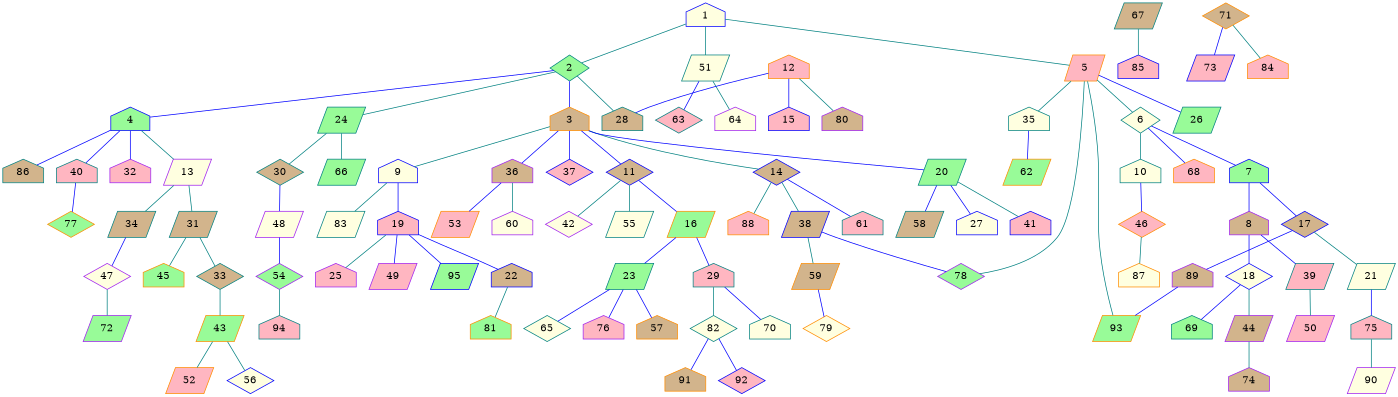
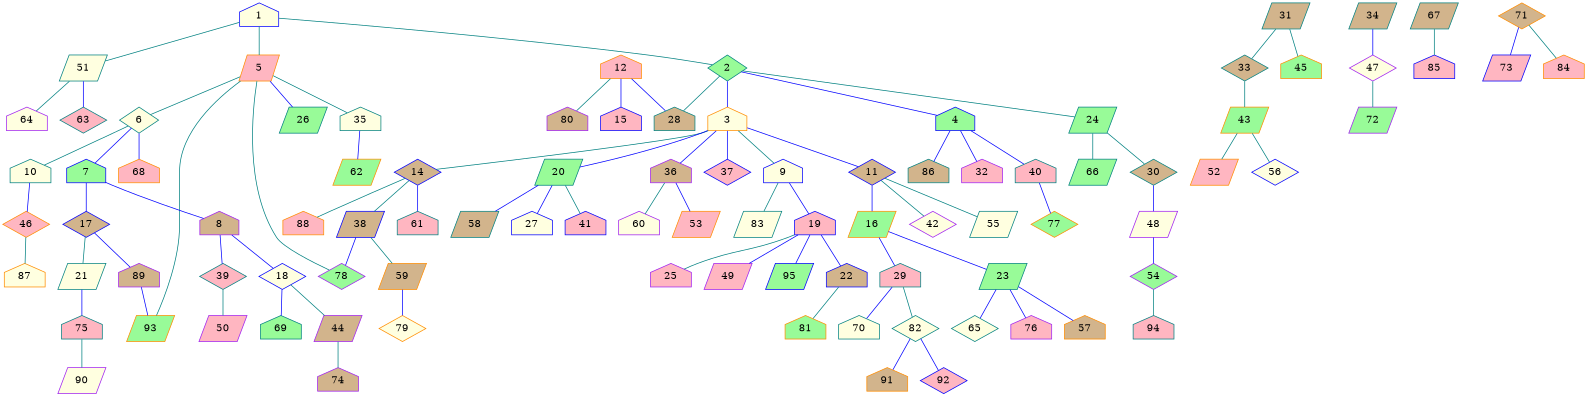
  graph {
    node [color=teal fillcolor=lightpink shape=house style=filled]
    edge [color=blue]
    1 [color=blue fillcolor=lightyellow]
    2 [fillcolor=palegreen shape=diamond]
    5 [color=darkorange shape=parallelogram]
    51 [fillcolor=lightyellow shape=parallelogram]
-   3 [color=darkorange fillcolor=tan]
+   3 [color=darkorange fillcolor=lightyellow]
    4 [color=blue fillcolor=palegreen]
    24 [fillcolor=palegreen shape=parallelogram]
    28 [fillcolor=tan]
    6 [fillcolor=lightyellow shape=diamond]
    26 [fillcolor=palegreen shape=parallelogram]
    35 [fillcolor=lightyellow]
    78 [color=purple fillcolor=palegreen shape=diamond]
    93 [color=darkorange fillcolor=palegreen shape=parallelogram]
    63 [shape=diamond]
    64 [color=purple fillcolor=lightyellow]
    9 [color=blue fillcolor=lightyellow]
    11 [color=blue fillcolor=tan shape=diamond]
    14 [color=blue fillcolor=tan shape=diamond]
    20 [fillcolor=palegreen shape=parallelogram]
    36 [color=purple fillcolor=tan]
    37 [color=blue shape=diamond]
-   13 [color=purple fillcolor=lightyellow shape=parallelogram]
    32 [color=purple]
    40
    86 [fillcolor=tan]
    12 [color=darkorange]
    15 [color=blue]
    80 [color=purple fillcolor=tan]
    30 [fillcolor=tan shape=diamond]
    66 [fillcolor=palegreen shape=parallelogram]
    19 [color=blue]
    83 [fillcolor=lightyellow shape=parallelogram]
    16 [color=darkorange fillcolor=palegreen shape=parallelogram]
    42 [color=purple fillcolor=lightyellow shape=diamond]
    55 [fillcolor=lightyellow shape=parallelogram]
    38 [color=blue fillcolor=tan shape=parallelogram]
    61
    88 [color=darkorange]
    27 [color=blue fillcolor=lightyellow]
    41 [color=blue]
    58 [fillcolor=tan shape=parallelogram]
    53 [color=darkorange shape=parallelogram]
    60 [color=purple fillcolor=lightyellow]
    31 [fillcolor=tan shape=parallelogram]
    34 [fillcolor=tan shape=parallelogram]
    77 [color=darkorange fillcolor=palegreen shape=diamond]
    7 [color=blue fillcolor=palegreen]
    10 [fillcolor=lightyellow]
    68 [color=darkorange]
    62 [color=darkorange fillcolor=palegreen shape=parallelogram]
    8 [color=purple fillcolor=tan]
    17 [color=blue fillcolor=tan shape=diamond]
    46 [color=darkorange shape=diamond]
    18 [color=blue fillcolor=lightyellow shape=diamond]
-   39 [shape=parallelogram]
+   39 [shape=diamond]
    21 [fillcolor=lightyellow shape=parallelogram]
    89 [color=purple fillcolor=tan]
    44 [color=purple fillcolor=tan shape=parallelogram]
    69 [fillcolor=palegreen]
    50 [color=purple shape=parallelogram]
    22 [color=blue fillcolor=tan]
    25 [color=purple]
    49 [color=purple shape=parallelogram]
    95 [color=blue fillcolor=palegreen shape=parallelogram]
    87 [color=darkorange fillcolor=lightyellow]
    23 [fillcolor=palegreen shape=parallelogram]
    29
    33 [fillcolor=tan shape=diamond]
    45 [color=darkorange fillcolor=palegreen]
    47 [color=purple fillcolor=lightyellow shape=diamond]
    59 [color=darkorange fillcolor=tan shape=parallelogram]
    57 [color=darkorange fillcolor=tan]
    65 [fillcolor=lightyellow shape=diamond]
    76 [color=purple]
    70 [fillcolor=lightyellow]
    82 [fillcolor=lightyellow shape=diamond]
    75
    67 [fillcolor=tan shape=parallelogram]
    85 [color=blue]
    74 [color=purple fillcolor=tan]
    81 [color=darkorange fillcolor=palegreen]
    90 [color=purple fillcolor=lightyellow shape=parallelogram]
    71 [color=darkorange fillcolor=tan shape=diamond]
    73 [color=blue shape=parallelogram]
    84 [color=darkorange]
    48 [color=purple fillcolor=lightyellow shape=parallelogram]
    91 [color=darkorange fillcolor=tan]
    92 [color=blue shape=diamond]
    54 [color=purple fillcolor=palegreen shape=diamond]
    43 [color=darkorange fillcolor=palegreen shape=parallelogram]
    52 [color=darkorange shape=parallelogram]
    56 [color=blue fillcolor=lightyellow shape=diamond]
    72 [color=purple fillcolor=palegreen shape=parallelogram]
    79 [color=darkorange fillcolor=lightyellow shape=diamond]
    94
    1 -- 2 [color=teal]
    1 -- 5 [color=teal]
    1 -- 51 [color=teal]
    2 -- 3
    2 -- 4
    2 -- 24 [color=teal]
    2 -- 28 [color=teal]
    5 -- 6 [color=teal]
    5 -- 26
    5 -- 35 [color=teal]
    5 -- 78 [color=teal]
    5 -- 93 [color=teal]
    51 -- 63
    51 -- 64 [color=teal]
    3 -- 9 [color=teal]
    3 -- 11
    3 -- 14 [color=teal]
    3 -- 20
    3 -- 36
    3 -- 37
-   4 -- 13 [color=teal]
    4 -- 32
    4 -- 40
    4 -- 86
    24 -- 30 [color=teal]
    24 -- 66 [color=teal]
    6 -- 7
    6 -- 10 [color=teal]
    6 -- 68
    35 -- 62
    9 -- 19
    9 -- 83 [color=teal]
    11 -- 16
    11 -- 42 [color=teal]
    11 -- 55 [color=teal]
    14 -- 38 [color=teal]
    14 -- 61
    14 -- 88 [color=teal]
    20 -- 27
    20 -- 41 [color=teal]
    20 -- 58
    36 -- 53
    36 -- 60 [color=teal]
-   13 -- 31 [color=teal]
-   13 -- 34 [color=teal]
    40 -- 77
    12 -- 28
    12 -- 15
    12 -- 80 [color=teal]
    30 -- 48
    19 -- 22
    19 -- 25 [color=teal]
    19 -- 49
    19 -- 95
    16 -- 23
    16 -- 29
    38 -- 78
    38 -- 59 [color=teal]
    31 -- 33 [color=teal]
    31 -- 45 [color=teal]
    34 -- 47
    7 -- 8
    7 -- 17
    10 -- 46
    8 -- 18
    8 -- 39
    17 -- 21 [color=teal]
    17 -- 89
    46 -- 87 [color=teal]
    18 -- 44 [color=teal]
    18 -- 69
    39 -- 50 [color=teal]
    21 -- 75
    89 -- 93
    44 -- 74 [color=teal]
    22 -- 81 [color=teal]
    23 -- 57
    23 -- 65
    23 -- 76
    29 -- 70
    29 -- 82 [color=teal]
    33 -- 43 [color=teal]
    47 -- 72 [color=teal]
    59 -- 79
    82 -- 91
    82 -- 92
    75 -- 90 [color=teal]
    67 -- 85 [color=teal]
    71 -- 73
    71 -- 84 [color=teal]
    48 -- 54
    54 -- 94 [color=teal]
    43 -- 52 [color=teal]
    43 -- 56 [color=teal]
  }
